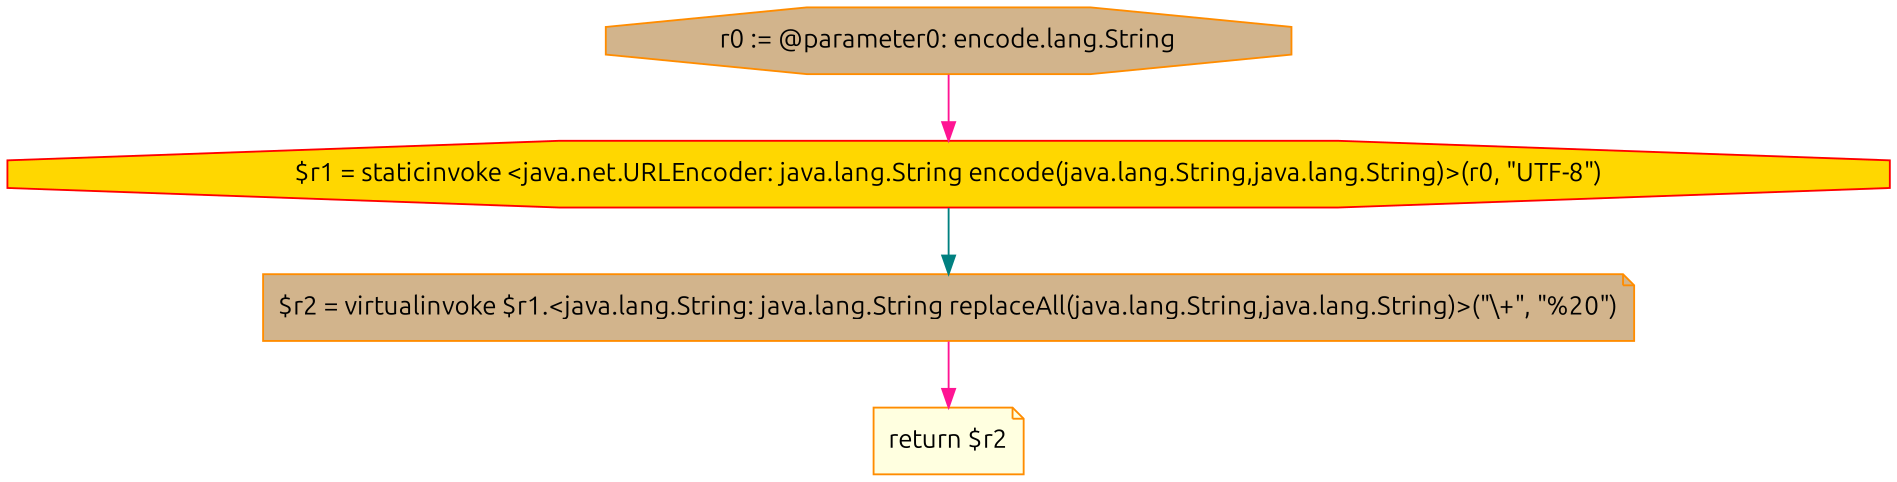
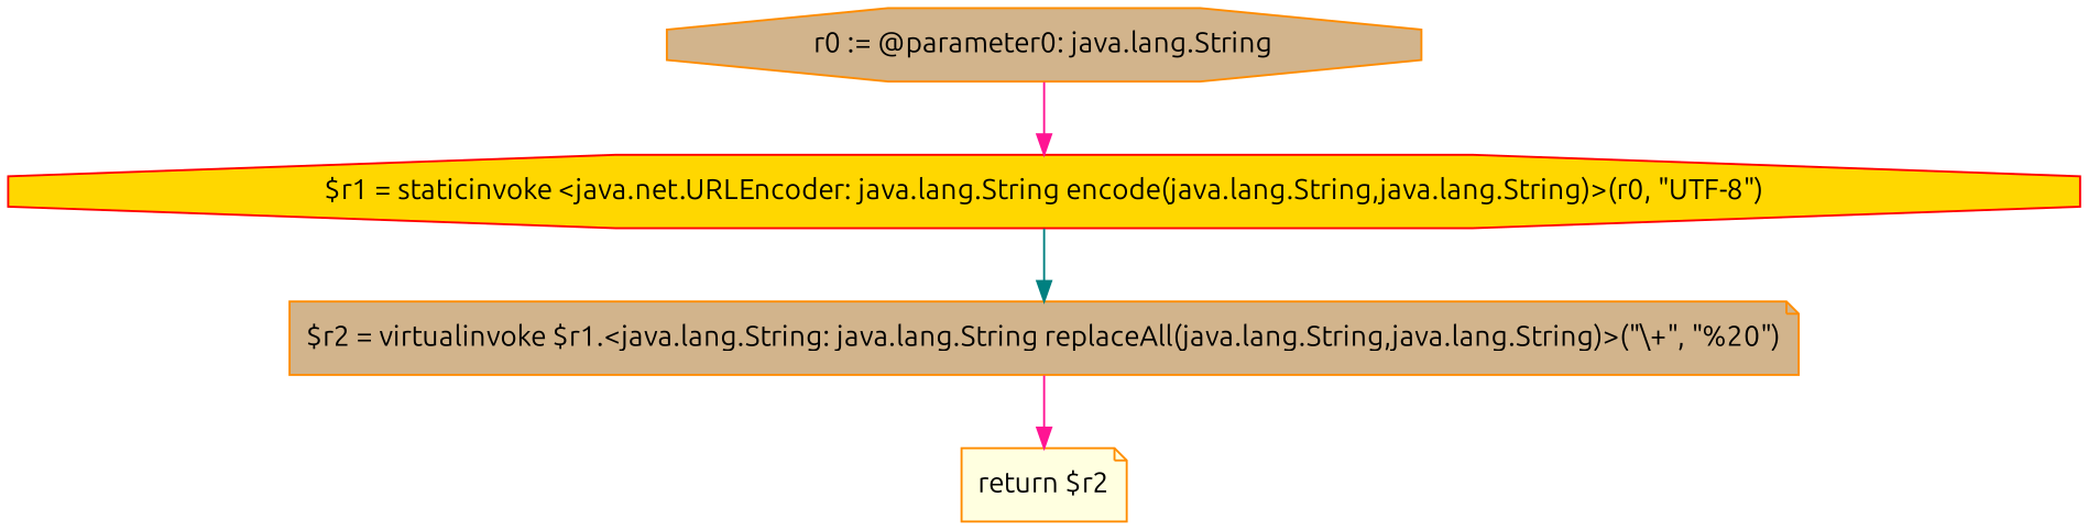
  digraph {
    fontname=Ubuntu
    node [style=filled fillcolor=tan color=darkorange shape=octagon fontname=Ubuntu]
    edge [color=deeppink fontname=Ubuntu]
-   "r0 := @parameter0: java.lang.String" [label="r0 := @parameter0: encode.lang.String"]
+   "r0 := @parameter0: java.lang.String"
    "$r1 = staticinvoke <java.net.URLEncoder: java.lang.String encode(java.lang.String,java.lang.String)>(r0, \"UTF-8\")" [fillcolor=gold color=red]
    "$r2 = virtualinvoke $r1.<java.lang.String: java.lang.String replaceAll(java.lang.String,java.lang.String)>(\"\\+\", \"%20\")" [shape=note]
    "return $r2" [fillcolor=lightyellow shape=note]
    "r0 := @parameter0: java.lang.String" -> "$r1 = staticinvoke <java.net.URLEncoder: java.lang.String encode(java.lang.String,java.lang.String)>(r0, \"UTF-8\")"
    "$r1 = staticinvoke <java.net.URLEncoder: java.lang.String encode(java.lang.String,java.lang.String)>(r0, \"UTF-8\")" -> "$r2 = virtualinvoke $r1.<java.lang.String: java.lang.String replaceAll(java.lang.String,java.lang.String)>(\"\\+\", \"%20\")" [color=teal]
    "$r2 = virtualinvoke $r1.<java.lang.String: java.lang.String replaceAll(java.lang.String,java.lang.String)>(\"\\+\", \"%20\")" -> "return $r2"
  }
